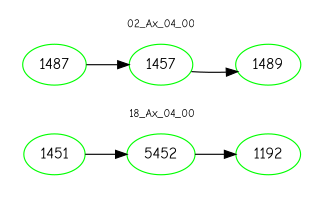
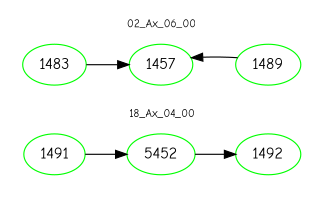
  digraph {
    fontname="Comic Neue"
    rankdir=LR
    node [color=green fontname="Comic Neue"]
    edge [color=black fontname="Comic Neue"]
-   n1 [label=1451]
+   n1 [label=1491]
    n2 [label=5452]
-   n3 [label=1192]
-   n4 [label=1487]
+   n3 [label=1492]
+   n4 [label=1483]
    n5 [label=1457]
    n6 [label=1489]
    subgraph cluster_1 {
      color=white
      fontsize=10
      label="18_Ax_04_00"
      n1
      n2
      n3
    }
    subgraph cluster_2 {
      color=white
      fontsize=10
-     label="02_Ax_04_00"
+     label="02_Ax_06_00"
      n4
      n5
      n6
    }
    n1 -> n2
    n2 -> n3
    n4 -> n5
-   n5 -> n6
+   n6 -> n5
  }
